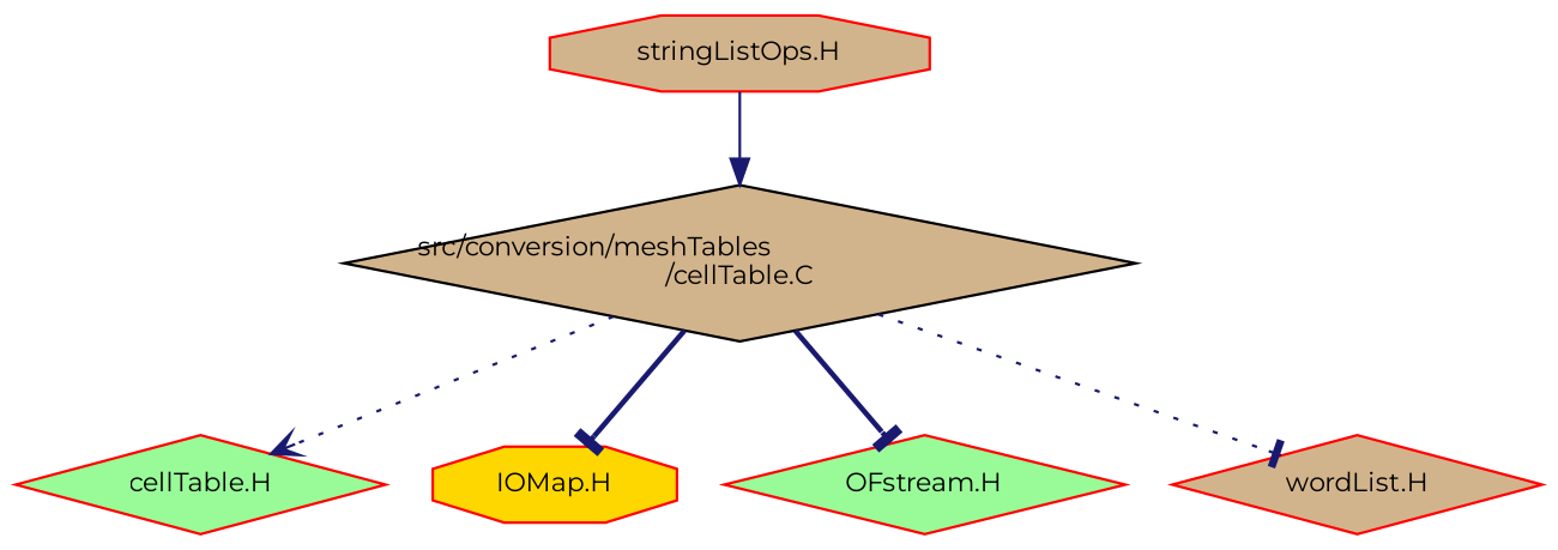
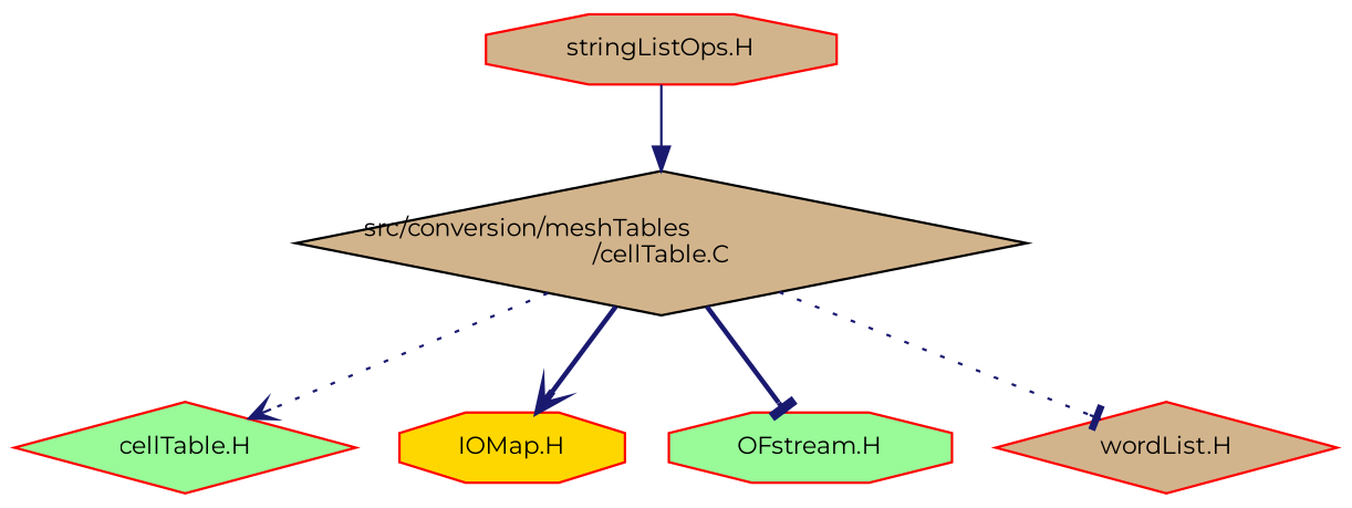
  digraph {
    fontname=Montserrat
    node [color=red fillcolor=tan fontname=Montserrat fontsize=10 shape=diamond style=filled]
    edge [arrowhead=vee color=midnightblue fontname=Montserrat fontsize=10 labelfontname=Helvetica labelfontsize=10 style=dotted]
    n1 [color=black fontcolor=black height=0.2 label="src/conversion/meshTables\l/cellTable.C" width=0.4]
    n2 [fillcolor=palegreen height=0.2 label="cellTable.H" width=0.4]
    n3 [fillcolor=gold height=0.2 label="IOMap.H" shape=octagon width=0.4]
-   n4 [fillcolor=palegreen height=0.2 label="OFstream.H" width=0.4]
+   n4 [fillcolor=palegreen height=0.2 label="OFstream.H" shape=octagon width=0.4]
    n5 [height=0.2 label="wordList.H" width=0.4]
    n6 [height=0.2 label="stringListOps.H" shape=octagon width=0.4]
    n1 -> n2
-   n1 -> n3 [arrowhead=tee style=bold]
+   n1 -> n3 [style=bold]
    n1 -> n4 [arrowhead=tee style=bold]
    n1 -> n5 [arrowhead=tee]
    n6 -> n1 [arrowhead=normal style=solid]
  }
